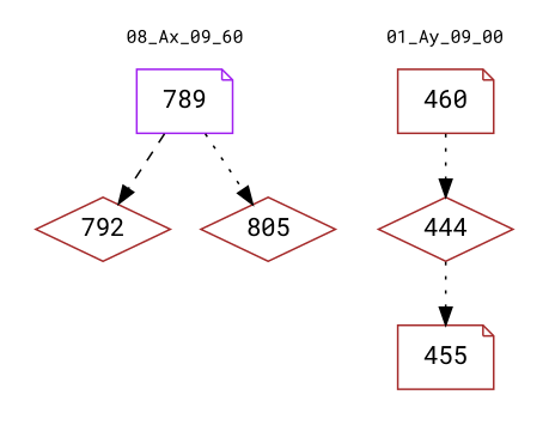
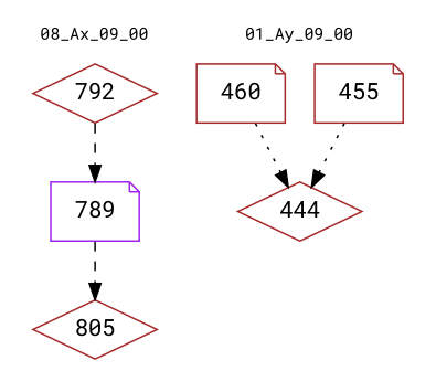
  digraph {
    fontname="Roboto Mono"
    node [color=brown fontname="Roboto Mono" shape=note]
    edge [color=black fontname="Roboto Mono" style=dashed]
    n1 [color=purple label=789]
    n2 [label=792 shape=diamond]
    n3 [label=805 shape=diamond]
    n4 [label=444 shape=diamond]
    n5 [label=455]
    n6 [label=460]
    subgraph cluster_1 {
      color=white
      fontsize=10
-     label="08_Ax_09_60"
+     label="08_Ax_09_00"
      n1
      n2
      n3
    }
    subgraph cluster_2 {
      color=white
      fontsize=10
      label="01_Ay_09_00"
      n4
      n5
      n6
    }
-   n1 -> n2
-   n1 -> n3 [style=dotted]
-   n4 -> n5 [style=dotted]
+   n2 -> n1
+   n1 -> n3
+   n5 -> n4 [style=dotted]
    n6 -> n4 [style=dotted]
  }
